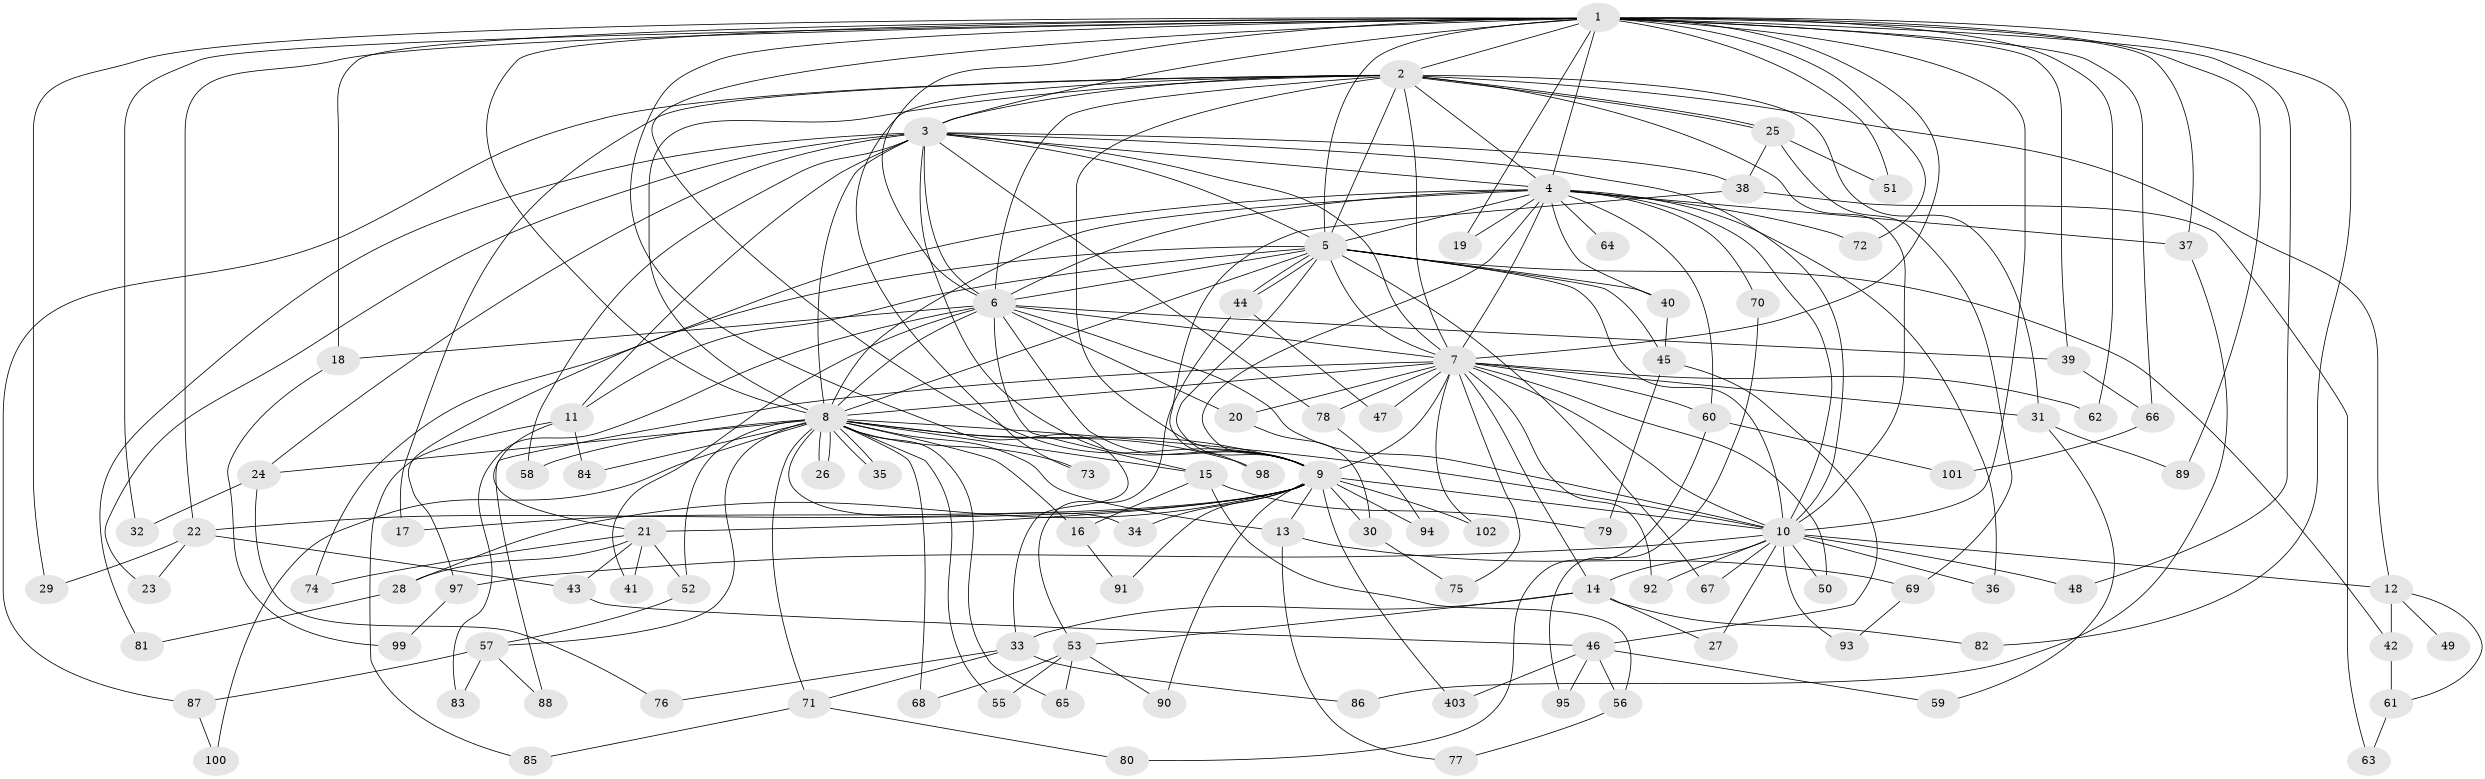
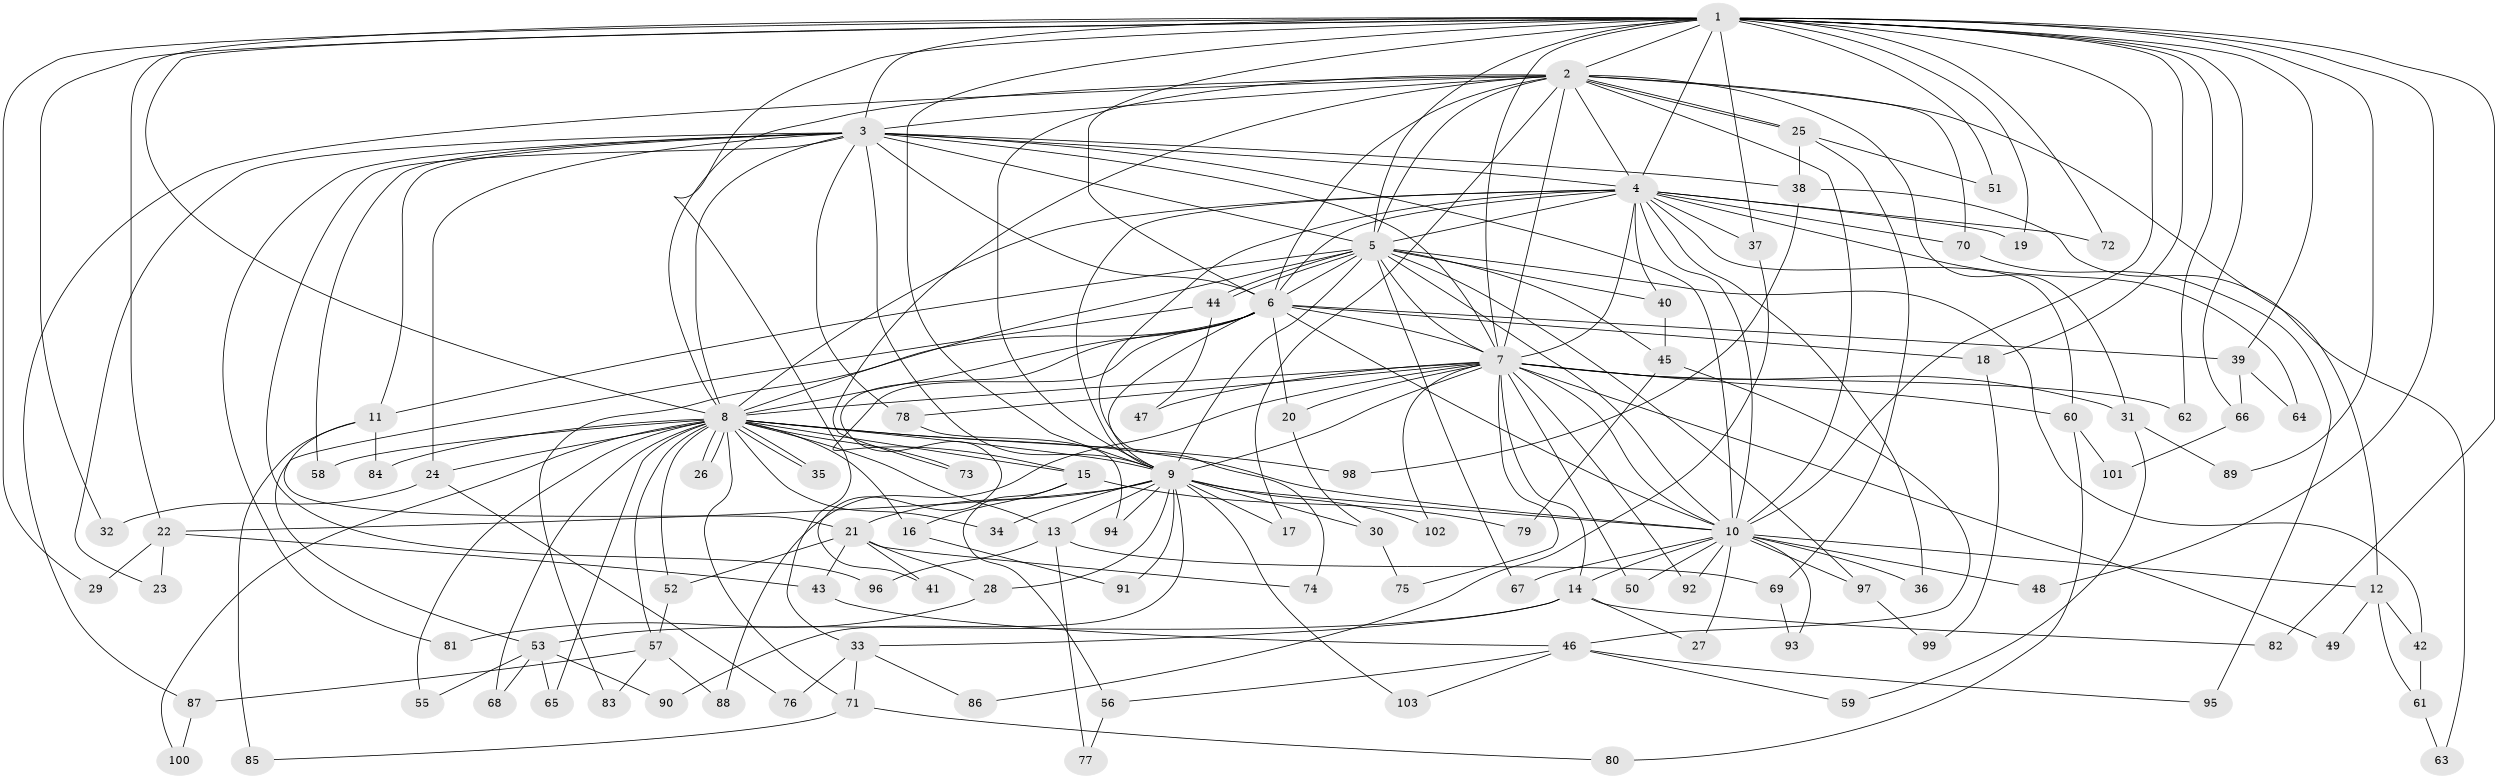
  graph {
    node [color=gray90 style=filled]
    1
    2
    3
    4
    5
    6
    7
    8
    9
    10
    18
    19
    22
    29
    32
    33
    37
    39
    48
    51
    62
    66
    72
    82
    89
    12
    17
    25
    31
    70
    73
    87
    11
    23
    24
    38
    58
    78
    81
+   96
    36
    40
    60
    64
    74
    42
    44
    45
    67
    97
    15
    20
    41
    83
    14
    47
    49
    50
    75
    88
    92
    102
    13
    16
    26
    34
    35
    52
    55
    57
    65
    68
    71
    84
    98
    100
    21
    28
    30
    90
    91
    94
-   103 [label=403]
+   103
    27
    93
    99
    43
    76
    86
    101
    61
    69
    59
    95
    85
    63
    80
    53
    79
    46
    56
    77
    1 -- 2
    1 -- 3
    1 -- 4
    1 -- 5
    1 -- 6
    1 -- 7
    1 -- 8
    1 -- 9
    1 -- 10
    1 -- 18
    1 -- 19
    1 -- 22
    1 -- 29
    1 -- 32
    1 -- 33
    1 -- 37
    1 -- 39
    1 -- 48
    1 -- 51
    1 -- 62
    1 -- 66
    1 -- 72
    1 -- 82
    1 -- 89
    2 -- 3
    2 -- 4
    2 -- 5
    2 -- 6
    2 -- 7
    2 -- 8
    2 -- 9
    2 -- 10
    2 -- 12
    2 -- 17
    2 -- 25
    2 -- 25
    2 -- 31
+   2 -- 70
    2 -- 73
    2 -- 87
    3 -- 4
    3 -- 5
    3 -- 6
    3 -- 7
    3 -- 8
    3 -- 9
    3 -- 10
    3 -- 11
    3 -- 23
    3 -- 24
    3 -- 38
    3 -- 58
    3 -- 78
    3 -- 81
+   3 -- 96
    4 -- 5
    4 -- 6
    4 -- 7
    4 -- 8
    4 -- 9
    4 -- 10
    4 -- 19
    4 -- 37
    4 -- 72
    4 -- 70
    4 -- 36
    4 -- 40
    4 -- 60
    4 -- 64
    4 -- 74
    5 -- 6
    5 -- 7
    5 -- 8
    5 -- 9
    5 -- 10
    5 -- 11
    5 -- 40
    5 -- 42
    5 -- 44
    5 -- 44
    5 -- 45
    5 -- 67
    5 -- 97
    6 -- 7
    6 -- 8
    6 -- 9
    6 -- 10
    6 -- 18
    6 -- 39
    6 -- 15
    6 -- 20
    6 -- 41
    6 -- 83
    7 -- 8
    7 -- 9
    7 -- 10
    7 -- 62
    7 -- 31
    7 -- 78
    7 -- 60
    7 -- 20
    7 -- 14
    7 -- 47
+   7 -- 49
    7 -- 50
    7 -- 75
    7 -- 88
    7 -- 92
    7 -- 102
    8 -- 9
    8 -- 10
    8 -- 73
    8 -- 24
    8 -- 58
    8 -- 15
    8 -- 13
    8 -- 16
    8 -- 26
    8 -- 26
    8 -- 34
    8 -- 35
    8 -- 35
    8 -- 52
    8 -- 55
    8 -- 57
    8 -- 65
    8 -- 68
    8 -- 71
    8 -- 84
    8 -- 98
    8 -- 100
    9 -- 10
    9 -- 22
    9 -- 17
    9 -- 102
    9 -- 13
    9 -- 34
    9 -- 21
    9 -- 28
    9 -- 30
    9 -- 90
    9 -- 91
    9 -- 94
    9 -- 103
    10 -- 48
    10 -- 12
    10 -- 36
    10 -- 67
    10 -- 97
    10 -- 14
    10 -- 50
    10 -- 92
    10 -- 27
    10 -- 93
    18 -- 99
    22 -- 29
    22 -- 23
    22 -- 43
    33 -- 71
    33 -- 76
    33 -- 86
    37 -- 86
    39 -- 66
+   39 -- 64
    66 -- 101
    12 -- 42
    12 -- 49
    12 -- 61
    25 -- 51
    25 -- 38
    25 -- 69
    31 -- 89
    31 -- 59
    70 -- 95
    87 -- 100
    11 -- 84
    11 -- 21
    11 -- 85
    24 -- 32
    24 -- 76
    38 -- 98
    38 -- 63
    78 -- 94
    40 -- 45
    60 -- 101
    60 -- 80
    42 -- 61
    44 -- 47
    44 -- 53
    45 -- 79
    45 -- 46
    97 -- 99
    15 -- 16
    15 -- 79
    15 -- 56
    20 -- 30
    14 -- 33
    14 -- 82
    14 -- 27
    14 -- 53
+   13 -- 96
    13 -- 69
    13 -- 77
    16 -- 91
    52 -- 57
    57 -- 87
    57 -- 83
    57 -- 88
    71 -- 85
    71 -- 80
    21 -- 74
    21 -- 41
    21 -- 52
    21 -- 28
    21 -- 43
    28 -- 81
    30 -- 75
    43 -- 46
    61 -- 63
    69 -- 93
    53 -- 55
    53 -- 65
    53 -- 68
    53 -- 90
    46 -- 103
    46 -- 59
    46 -- 95
    46 -- 56
    56 -- 77
  }
